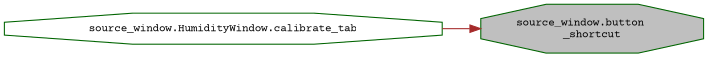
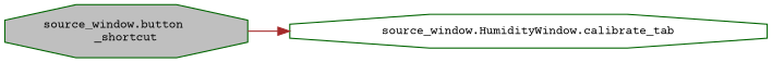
  digraph {
    rankdir=RL
    fontname="Courier Prime"
    node [color=darkgreen fontname="Courier Prime" fontsize=10 shape=octagon style=filled]
    n1 [fillcolor=grey75 fontcolor=black height=0.2 label="source_window.button\l_shortcut" width=0.4]
    n2 [fillcolor=white height=0.2 label="source_window.HumidityWindow.calibrate_tab" width=0.4]
-   n1 -> n2 [color=brown dir=back fontname="Courier Prime" fontsize=10 labelfontname=Helvetica labelfontsize=10 style=solid]
+   n2 -> n1 [color=brown dir=back fontname="Courier Prime" fontsize=10 labelfontname=Helvetica labelfontsize=10 style=solid]
  }
